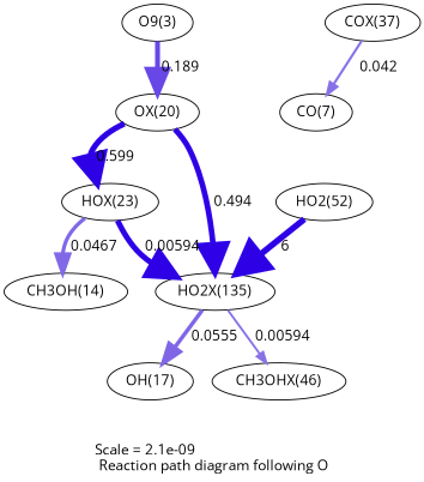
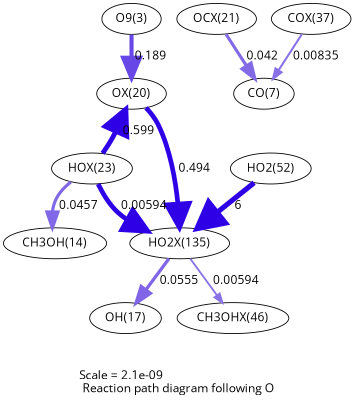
  digraph {
    fontname="Open Sans"
    label="Scale = 2.1e-09\l Reaction path diagram following O"
    node [fontname="Open Sans"]
    edge [fontname="Open Sans" penwidth=5.47]
    n1 [label="O9(3)"]
    n2 [label="OX(20)"]
    n3 [label="HOX(23)"]
    n4 [label="HO2X(135)"]
    n5 [label="CH3OH(14)"]
    n6 [label="OH(17)"]
    n7 [label="CH3OHX(46)"]
    n8 [label="HO2(52)"]
+   n9 [label="OCX(21)"]
    n10 [label="CO(7)"]
    n11 [label="COX(37)"]
    n1 -> n2 [arrowsize=2.37 color="0.7, 0.689, 0.9" label=" 0.189" penwidth=4.74]
-   n2 -> n3 [arrowsize=2.81 color="0.7, 1.1, 0.9" label=" 0.599" penwidth=5.61]
+   n3 -> n2 [arrowsize=2.81 color="0.7, 1.1, 0.9" label=" 0.599" penwidth=5.61]
    n2 -> n4 [arrowsize=2.73 color="0.7, 0.994, 0.9" label=" 0.494"]
    n3 -> n4 [arrowsize=2.74 color="0.7, 0.998, 0.9" label=" 0.00594"]
-   n3 -> n5 [arrowsize=1.84 color="0.7, 0.546, 0.9" label=" 0.0467" penwidth=3.67]
+   n3 -> n5 [arrowsize=1.84 color="0.7, 0.546, 0.9" label=" 0.0457" penwidth=3.67]
    n4 -> n6 [arrowsize=1.91 color="0.7, 0.555, 0.9" label=" 0.0555" penwidth=3.82]
    n4 -> n7 [arrowsize=1.07 color="0.7, 0.506, 0.9" label=" 0.00594" penwidth=2.13]
    n8 -> n4 [arrowsize=3 color="0.7, 1.5, 0.9" label=" 6" penwidth=6]
-   n11 -> n10 [arrowsize=1.19 color="0.7, 0.508, 0.9" label=" 0.042" penwidth=2.39]
+   n9 -> n10 [arrowsize=1.8 color="0.7, 0.542, 0.9" label=" 0.042" penwidth=3.61]
+   n11 -> n10 [arrowsize=1.19 color="0.7, 0.508, 0.9" label=" 0.00835" penwidth=2.39]
  }
